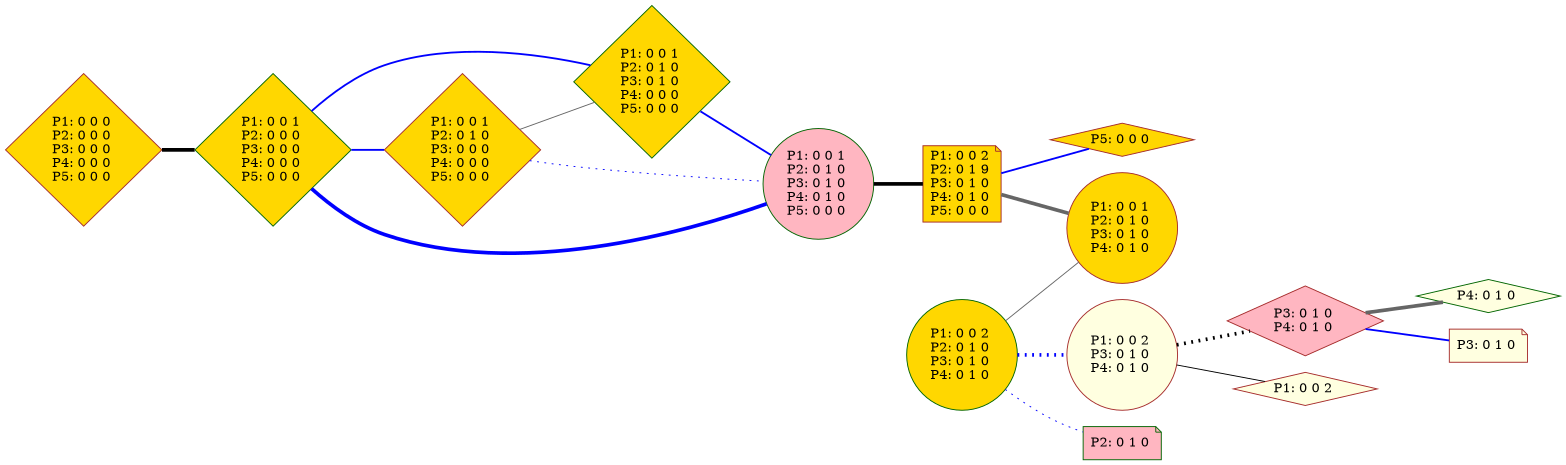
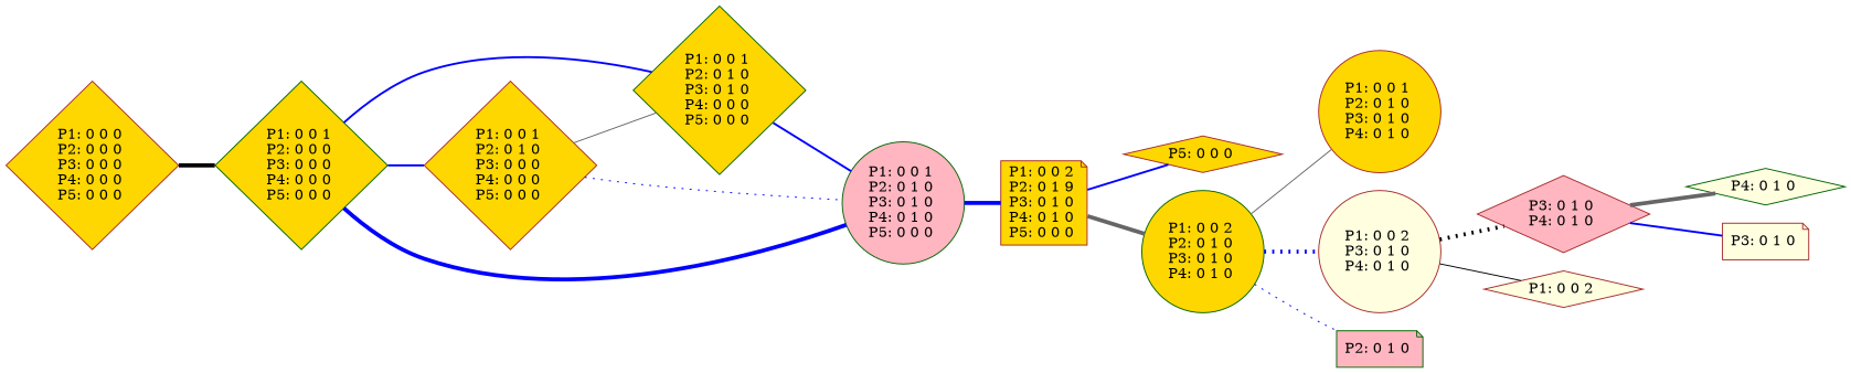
  graph {
    color=black
    rankdir=LR
    node [color=brown fillcolor=gold shape=diamond style=filled]
    edge [color=blue style=bold]
    n1 [label="P1: 0 0 0 \nP2: 0 0 0 \nP3: 0 0 0 \nP4: 0 0 0 \nP5: 0 0 0 \n"]
    n2 [color=darkgreen label="P1: 0 0 1 \nP2: 0 0 0 \nP3: 0 0 0 \nP4: 0 0 0 \nP5: 0 0 0 \n"]
    n3 [label="P1: 0 0 1 \nP2: 0 1 0 \nP3: 0 0 0 \nP4: 0 0 0 \nP5: 0 0 0 \n"]
    n4 [color=darkgreen label="P1: 0 0 1 \nP2: 0 1 0 \nP3: 0 1 0 \nP4: 0 0 0 \nP5: 0 0 0 \n"]
    n5 [color=darkgreen fillcolor=lightpink label="P1: 0 0 1 \nP2: 0 1 0 \nP3: 0 1 0 \nP4: 0 1 0 \nP5: 0 0 0 \n" shape=circle]
    n6 [label="P1: 0 0 2 \nP2: 0 1 9 \nP3: 0 1 0 \nP4: 0 1 0 \nP5: 0 0 0 \n" shape=note]
    n7 [label="P5: 0 0 0 \n"]
    n8 [color=darkgreen label="P1: 0 0 2 \nP2: 0 1 0 \nP3: 0 1 0 \nP4: 0 1 0 \n" shape=circle]
    n9 [label="P1: 0 0 1 \nP2: 0 1 0 \nP3: 0 1 0 \nP4: 0 1 0 \n" shape=circle]
    n10 [fillcolor=lightyellow label="P1: 0 0 2 \nP3: 0 1 0 \nP4: 0 1 0 \n" shape=circle]
    n11 [color=darkgreen fillcolor=lightpink label="P2: 0 1 0 \n" shape=note]
    n12 [fillcolor=lightpink label="P3: 0 1 0 \nP4: 0 1 0 \n"]
    n13 [fillcolor=lightyellow label="P1: 0 0 2 \n"]
    n14 [color=darkgreen fillcolor=lightyellow label="P4: 0 1 0 \n"]
    n15 [fillcolor=lightyellow label="P3: 0 1 0 \n" shape=note]
    n1 -- n2 [color=black penwidth=4.0]
    n2 -- n3
    n2 -- n4
    n2 -- n5 [penwidth=4.0]
    n3 -- n4 [color=gray40 style=solid]
    n3 -- n5 [style=dotted]
    n4 -- n5
-   n5 -- n6 [color=black penwidth=4.0]
+   n5 -- n6 [penwidth=4.0]
    n6 -- n7
-   n6 -- n9 [color=gray40 penwidth=4.0]
+   n6 -- n8 [color=gray40 penwidth=4.0]
    n8 -- n9 [color=gray40 style=solid]
    n8 -- n10 [penwidth=4.0 style=dotted]
    n8 -- n11 [style=dotted]
    n10 -- n12 [color=black penwidth=4.0 style=dotted]
    n10 -- n13 [color=black style=solid]
    n12 -- n14 [color=gray40 penwidth=4.0 style=solid]
    n12 -- n15
  }
